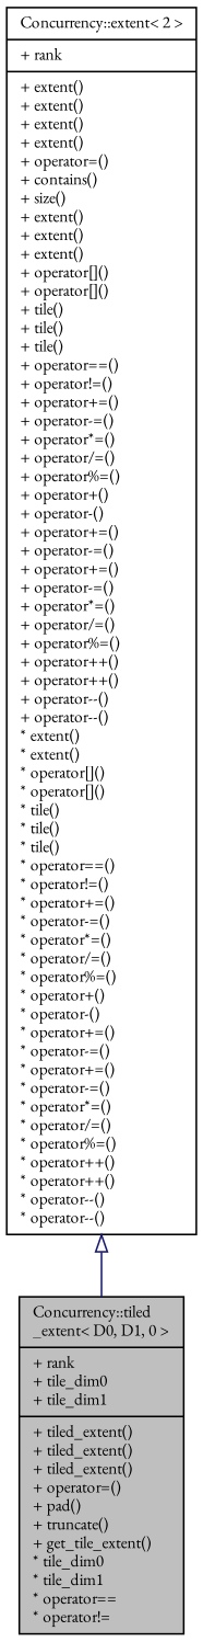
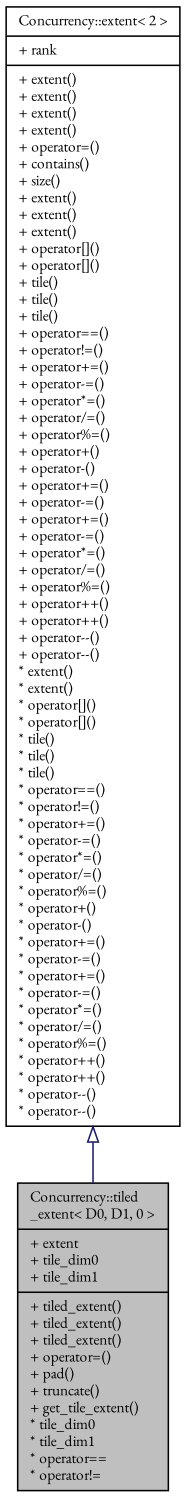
  digraph {
    fontname="EB Garamond"
    node [color=black fontname="EB Garamond" fontsize=10 shape=record style=filled]
-   n1 [fillcolor=grey75 fontcolor=black height=0.2 label="{Concurrency::tiled\l_extent\< D0, D1, 0 \>\n|+ rank\l+ tile_dim0\l+ tile_dim1\l|+ tiled_extent()\l+ tiled_extent()\l+ tiled_extent()\l+ operator=()\l+ pad()\l+ truncate()\l+ get_tile_extent()\l* tile_dim0\l* tile_dim1\l* operator==\l* operator!=\l}" width=0.4]
+   n1 [fillcolor=grey75 fontcolor=black height=0.2 label="{Concurrency::tiled\l_extent\< D0, D1, 0 \>\n|+ extent\l+ tile_dim0\l+ tile_dim1\l|+ tiled_extent()\l+ tiled_extent()\l+ tiled_extent()\l+ operator=()\l+ pad()\l+ truncate()\l+ get_tile_extent()\l* tile_dim0\l* tile_dim1\l* operator==\l* operator!=\l}" width=0.4]
    n2 [fillcolor=white height=0.2 label="{Concurrency::extent\< 2 \>\n|+ rank\l|+ extent()\l+ extent()\l+ extent()\l+ extent()\l+ operator=()\l+ contains()\l+ size()\l+ extent()\l+ extent()\l+ extent()\l+ operator[]()\l+ operator[]()\l+ tile()\l+ tile()\l+ tile()\l+ operator==()\l+ operator!=()\l+ operator+=()\l+ operator-=()\l+ operator*=()\l+ operator/=()\l+ operator%=()\l+ operator+()\l+ operator-()\l+ operator+=()\l+ operator-=()\l+ operator+=()\l+ operator-=()\l+ operator*=()\l+ operator/=()\l+ operator%=()\l+ operator++()\l+ operator++()\l+ operator--()\l+ operator--()\l* extent()\l* extent()\l* operator[]()\l* operator[]()\l* tile()\l* tile()\l* tile()\l* operator==()\l* operator!=()\l* operator+=()\l* operator-=()\l* operator*=()\l* operator/=()\l* operator%=()\l* operator+()\l* operator-()\l* operator+=()\l* operator-=()\l* operator+=()\l* operator-=()\l* operator*=()\l* operator/=()\l* operator%=()\l* operator++()\l* operator++()\l* operator--()\l* operator--()\l}" width=0.4]
    n2 -> n1 [arrowtail=onormal color=midnightblue dir=back fontname="EB Garamond" fontsize=10 labelfontname=Helvetica labelfontsize=10 style=solid]
  }
